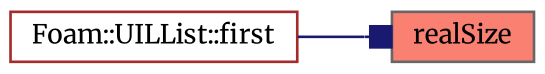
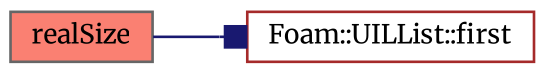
  digraph {
    rankdir=LR
    fontname=Merriweather
    node [fontname=Merriweather fontsize=10 shape=record style=filled]
    n1 [color=gray40 fillcolor=salmon fontcolor=black height=0.2 label=realSize width=0.4]
    n2 [color=brown height=0.2 label="Foam::UILList::first" width=0.4 fillcolor=white]
-   n2 -> n1 [color=midnightblue fontname=Merriweather fontsize=10 labelfontname=Helvetica labelfontsize=10 style=solid arrowhead=box]
+   n1 -> n2 [color=midnightblue fontname=Merriweather fontsize=10 labelfontname=Helvetica labelfontsize=10 style=solid arrowhead=box]
  }
